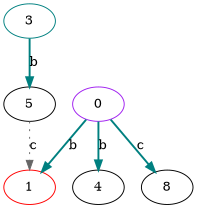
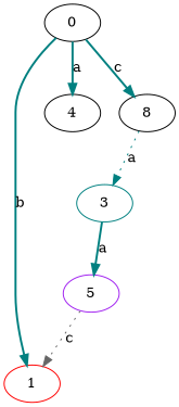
  strict digraph {
    node [color=purple]
    edge [color=teal style=bold]
    3 [color=teal]
-   5 [color=black]
+   5
    1 [color=red]
-   0
+   0 [color=black]
    4 [color=black]
    8 [color=black]
-   3 -> 5 [label=b]
+   3 -> 5 [label=a]
    5 -> 1 [color=gray40 label=c style=dotted]
    0 -> 1 [label=b]
-   0 -> 4 [label=b]
+   0 -> 4 [label=a]
    0 -> 8 [label=c]
+   8 -> 3 [label=a style=dotted]
  }
